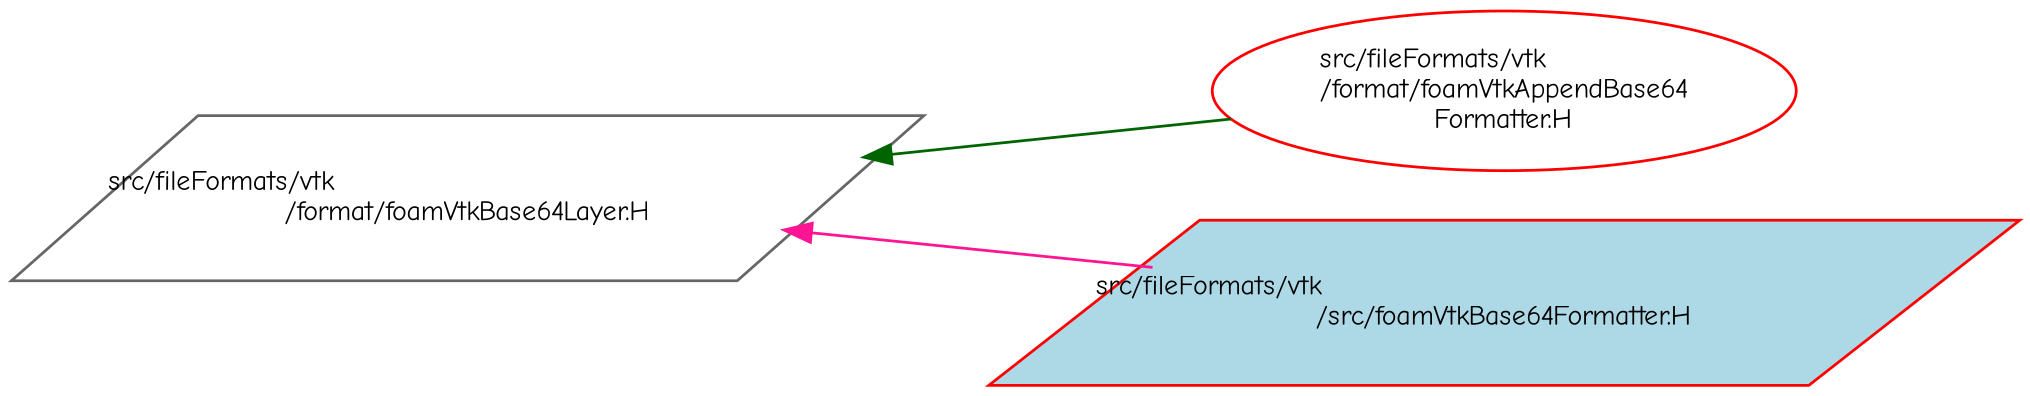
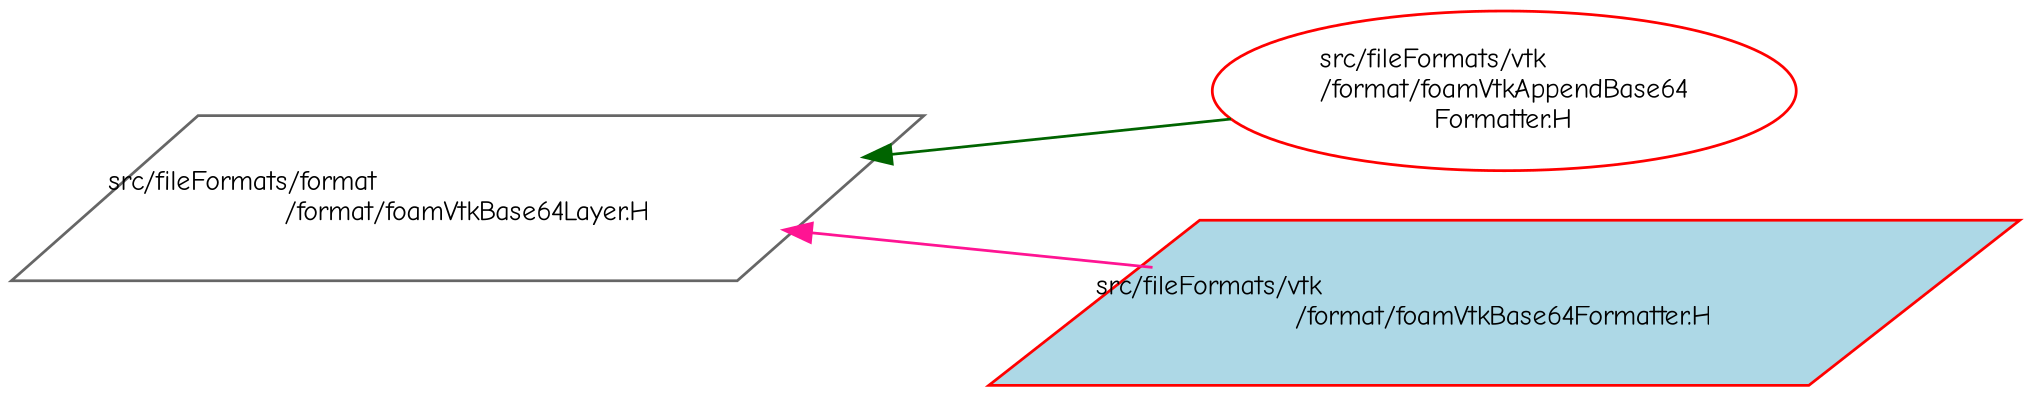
  digraph {
    fontname="Comic Neue"
    rankdir=LR
    node [color=red fillcolor=white fontname="Comic Neue" fontsize=10 shape=parallelogram style=filled]
    edge [dir=back fontname="Comic Neue" fontsize=10 labelfontname=Helvetica labelfontsize=10 style=solid]
-   n1 [color=gray40 fontcolor=black height=0.2 label="src/fileFormats/vtk\l/format/foamVtkBase64Layer.H" width=0.4]
+   n1 [color=gray40 fontcolor=black height=0.2 label="src/fileFormats/format\l/format/foamVtkBase64Layer.H" width=0.4]
    n2 [height=0.2 label="src/fileFormats/vtk\l/format/foamVtkAppendBase64\lFormatter.H" shape=ellipse width=0.4]
-   n3 [fillcolor=lightblue height=0.2 label="src/fileFormats/vtk\l/src/foamVtkBase64Formatter.H" width=0.4]
+   n3 [fillcolor=lightblue height=0.2 label="src/fileFormats/vtk\l/format/foamVtkBase64Formatter.H" width=0.4]
    n1 -> n2 [color=darkgreen]
    n1 -> n3 [color=deeppink]
  }
